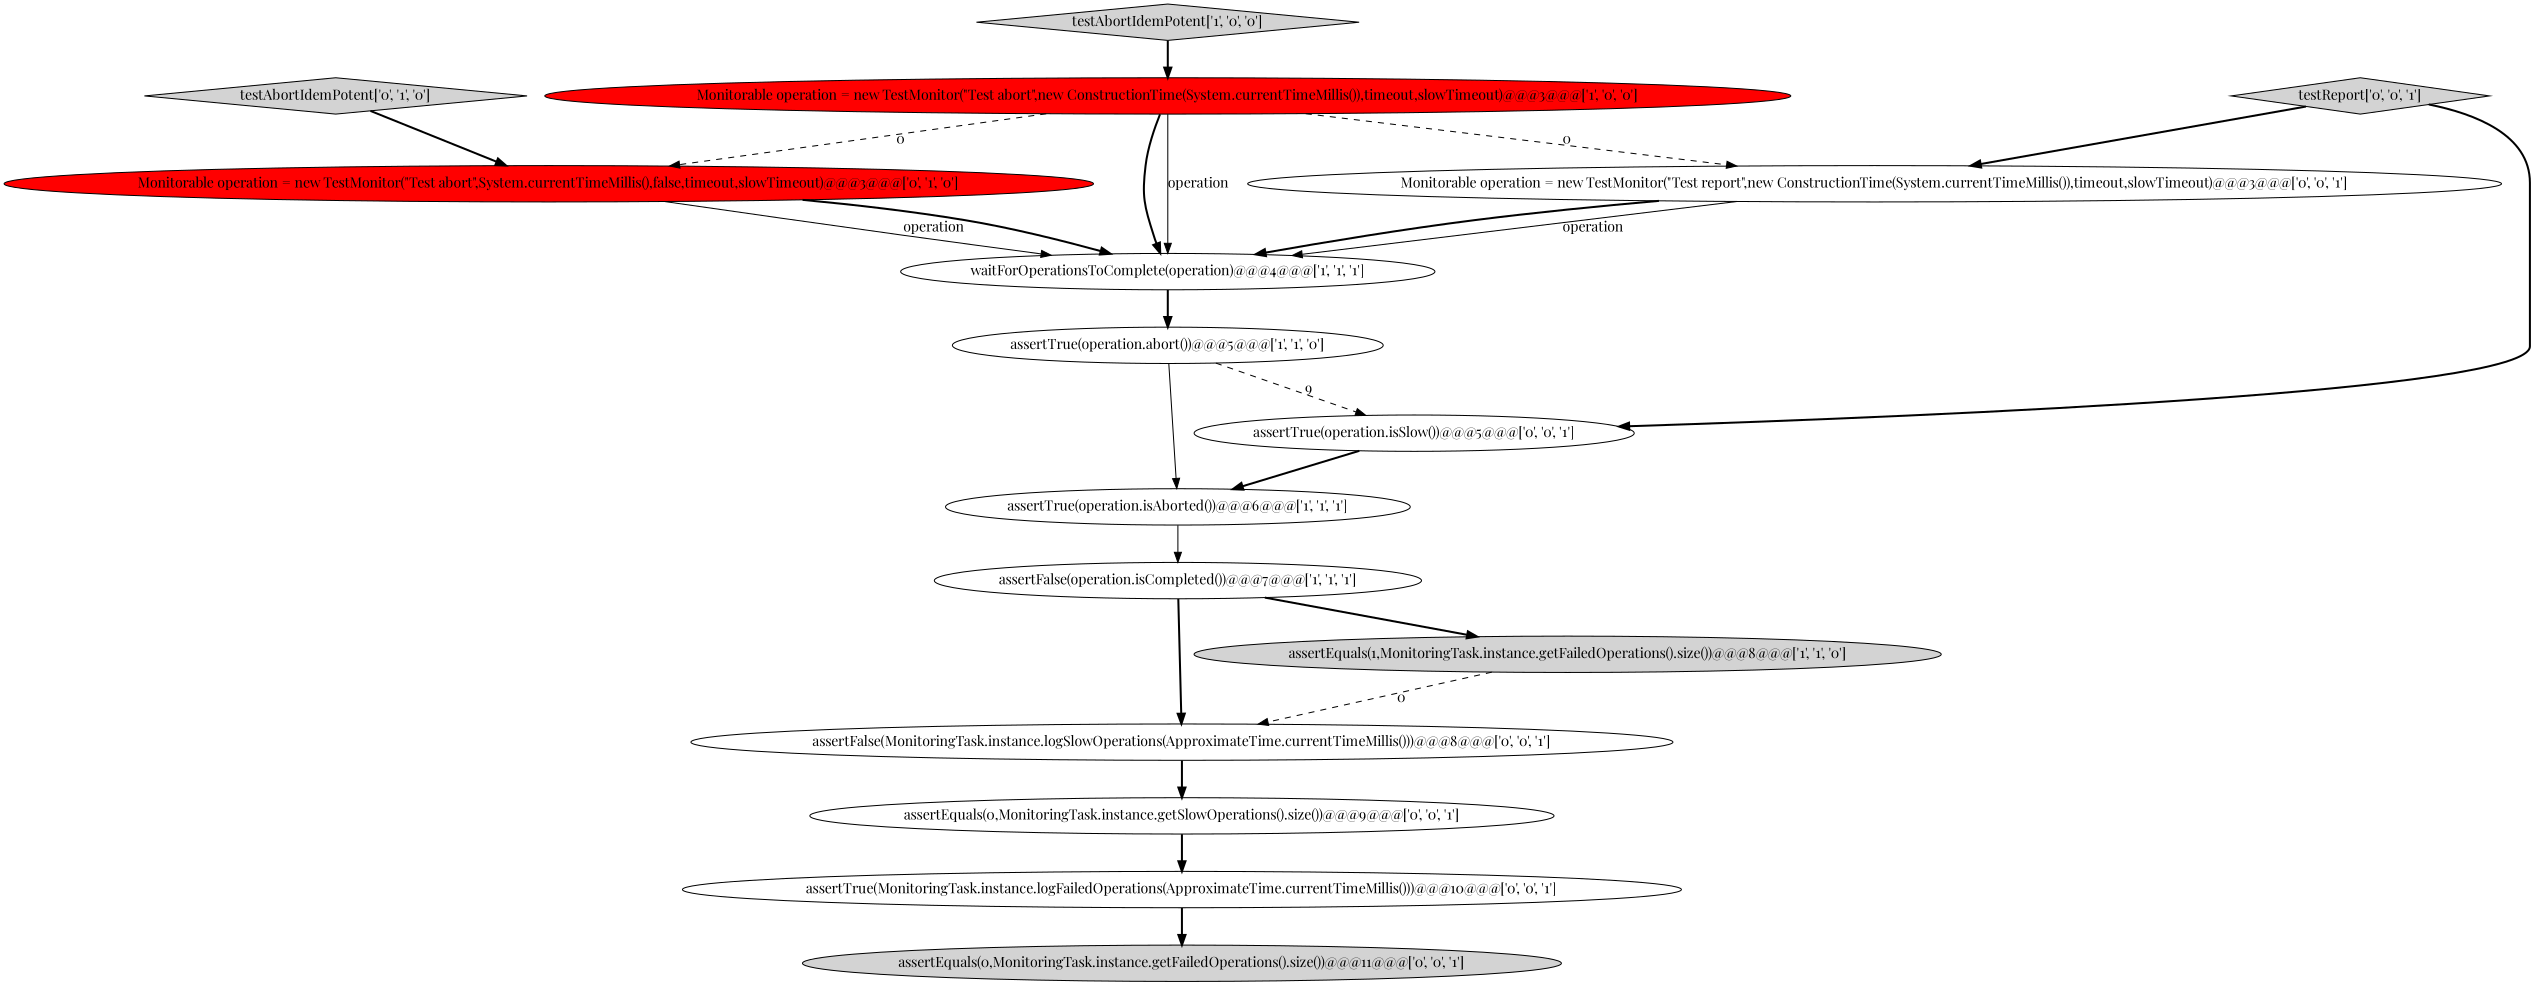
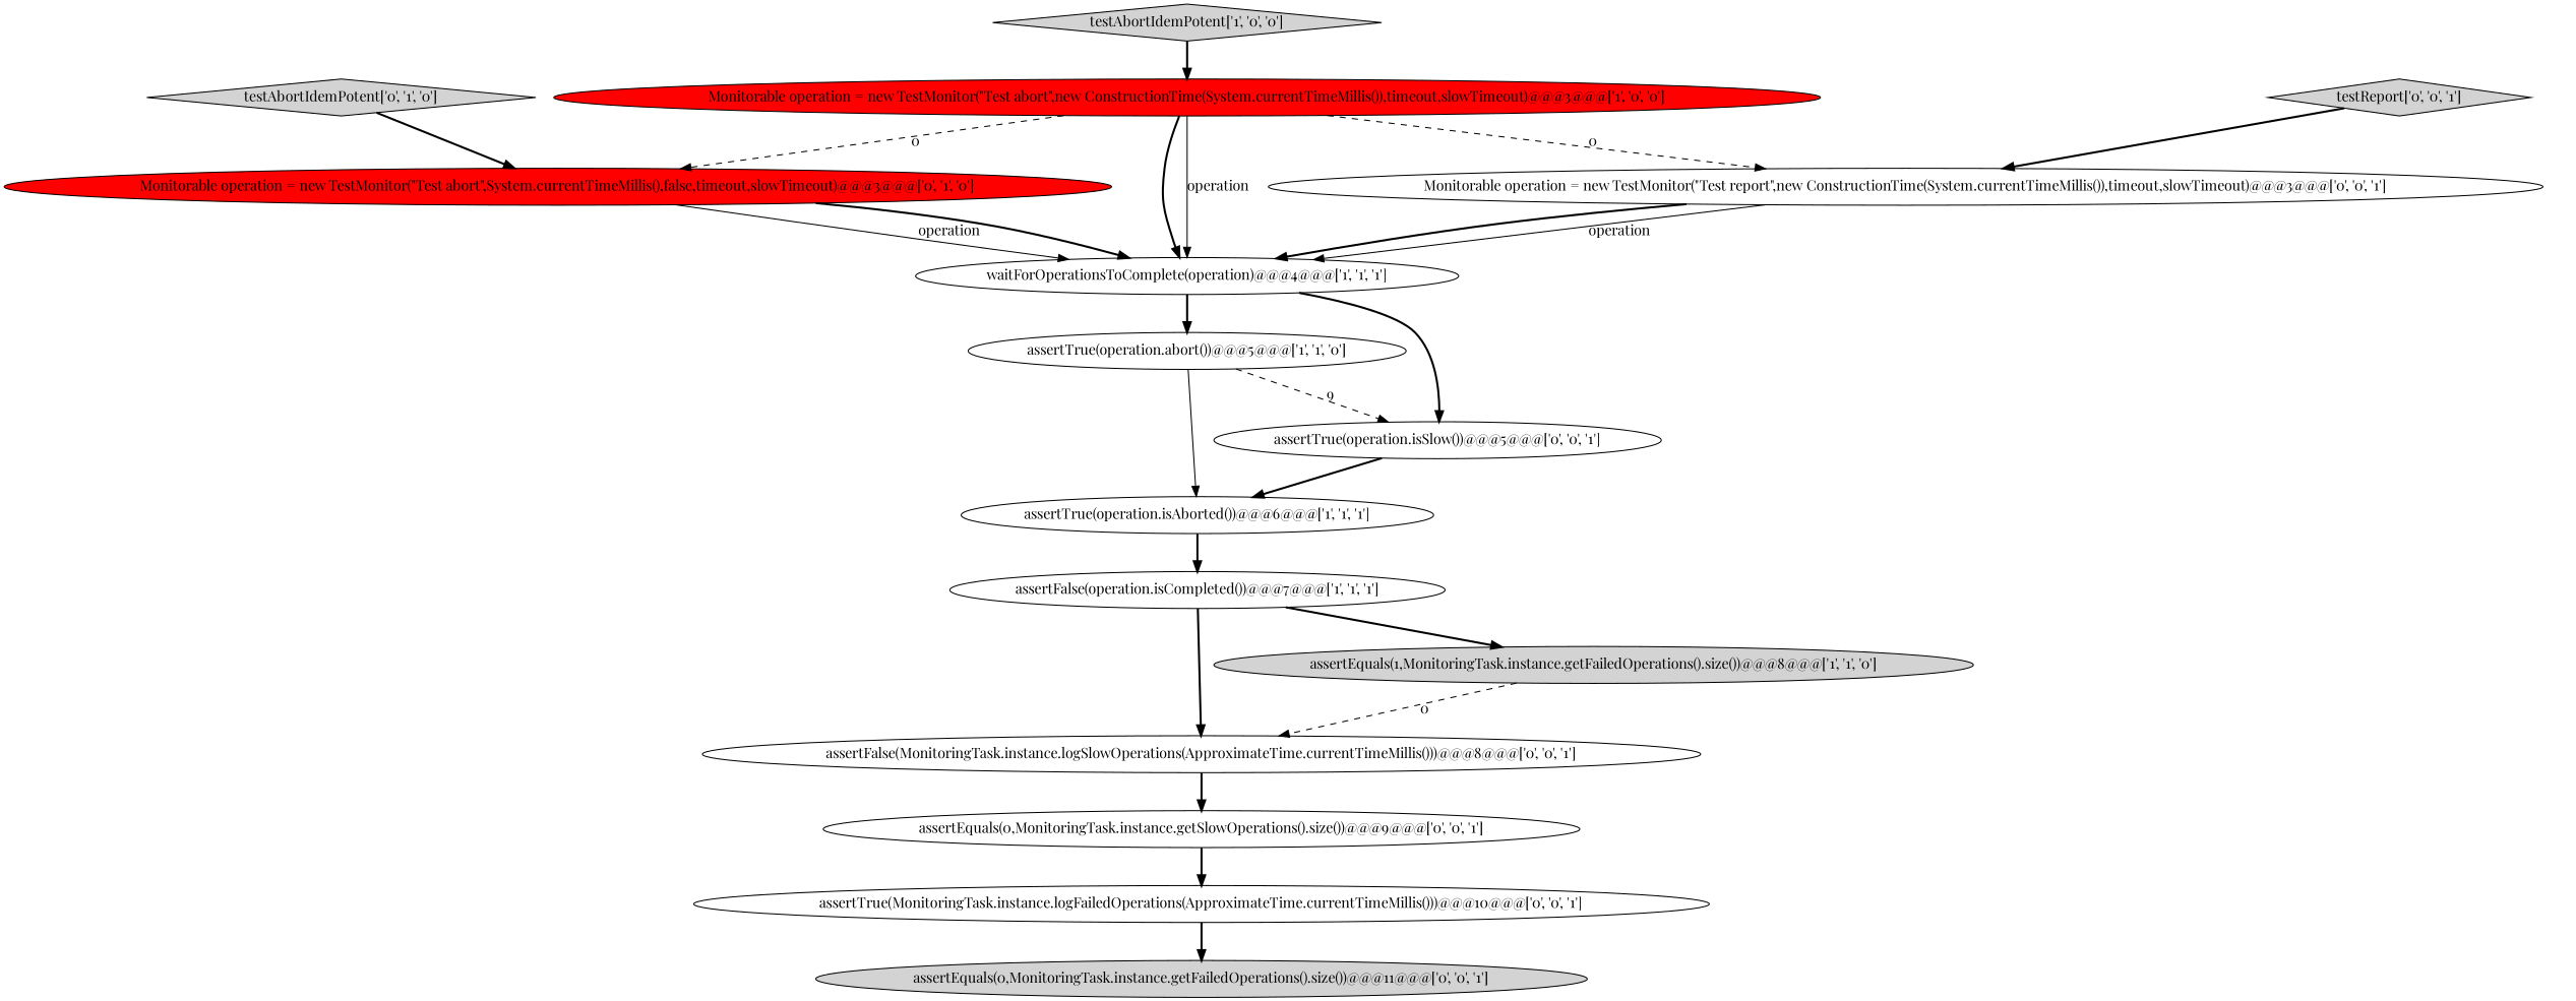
  digraph {
    fontname="Playfair Display"
    node [fillcolor=white fontname="Playfair Display" shape=ellipse style=filled]
    edge [fontname="Playfair Display" style=bold]
    n1 [label="assertTrue(MonitoringTask.instance.logFailedOperations(ApproximateTime.currentTimeMillis()))@@@10@@@['0', '0', '1']"]
    n2 [fillcolor=lightgray label="assertEquals(0,MonitoringTask.instance.getFailedOperations().size())@@@11@@@['0', '0', '1']"]
    n3 [label="assertTrue(operation.isSlow())@@@5@@@['0', '0', '1']"]
    n4 [label="assertTrue(operation.isAborted())@@@6@@@['1', '1', '1']"]
    n5 [label="assertFalse(operation.isCompleted())@@@7@@@['1', '1', '1']"]
    n6 [fillcolor=lightgray label="assertEquals(1,MonitoringTask.instance.getFailedOperations().size())@@@8@@@['1', '1', '0']"]
    n7 [label="assertFalse(MonitoringTask.instance.logSlowOperations(ApproximateTime.currentTimeMillis()))@@@8@@@['0', '0', '1']"]
    n8 [label="assertEquals(0,MonitoringTask.instance.getSlowOperations().size())@@@9@@@['0', '0', '1']"]
    n9 [fillcolor=red label="Monitorable operation = new TestMonitor(\"Test abort\",System.currentTimeMillis(),false,timeout,slowTimeout)@@@3@@@['0', '1', '0']"]
    n10 [label="waitForOperationsToComplete(operation)@@@4@@@['1', '1', '1']"]
    n11 [label="assertTrue(operation.abort())@@@5@@@['1', '1', '0']"]
    n12 [fillcolor=red label="Monitorable operation = new TestMonitor(\"Test abort\",new ConstructionTime(System.currentTimeMillis()),timeout,slowTimeout)@@@3@@@['1', '0', '0']"]
    n13 [label="Monitorable operation = new TestMonitor(\"Test report\",new ConstructionTime(System.currentTimeMillis()),timeout,slowTimeout)@@@3@@@['0', '0', '1']"]
    n14 [fillcolor=lightgray label="testAbortIdemPotent['1', '0', '0']" shape=diamond]
    n15 [fillcolor=lightgray label="testReport['0', '0', '1']" shape=diamond]
    n16 [fillcolor=lightgray label="testAbortIdemPotent['0', '1', '0']" shape=diamond]
    n1 -> n2
    n3 -> n4
-   n4 -> n5 [style=solid]
+   n4 -> n5
    n5 -> n6
    n5 -> n7
    n6 -> n7 [label=0 style=dashed]
    n7 -> n8
    n8 -> n1
    n9 -> n10 [label=operation style=solid]
    n9 -> n10
-   n15 -> n3
+   n10 -> n3
    n10 -> n11
    n11 -> n3 [label=9 style=dashed]
    n11 -> n4 [style=solid]
    n12 -> n9 [label=0 style=dashed]
    n12 -> n10
    n12 -> n10 [label=operation style=solid]
    n12 -> n13 [label=0 style=dashed]
    n13 -> n10 [label=operation style=solid]
    n13 -> n10
    n14 -> n12
    n15 -> n13
    n16 -> n9
  }
